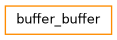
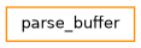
  digraph {
    rankdir=TB
-   n1 [color=darkorange fillcolor=white fontname=Helvetica fontsize=10 height=0.2 label=buffer_buffer shape=record style=filled width=0.4]
+   n1 [color=darkorange fillcolor=white fontname=Helvetica fontsize=10 height=0.2 label=parse_buffer shape=record style=filled width=0.4]
  }
